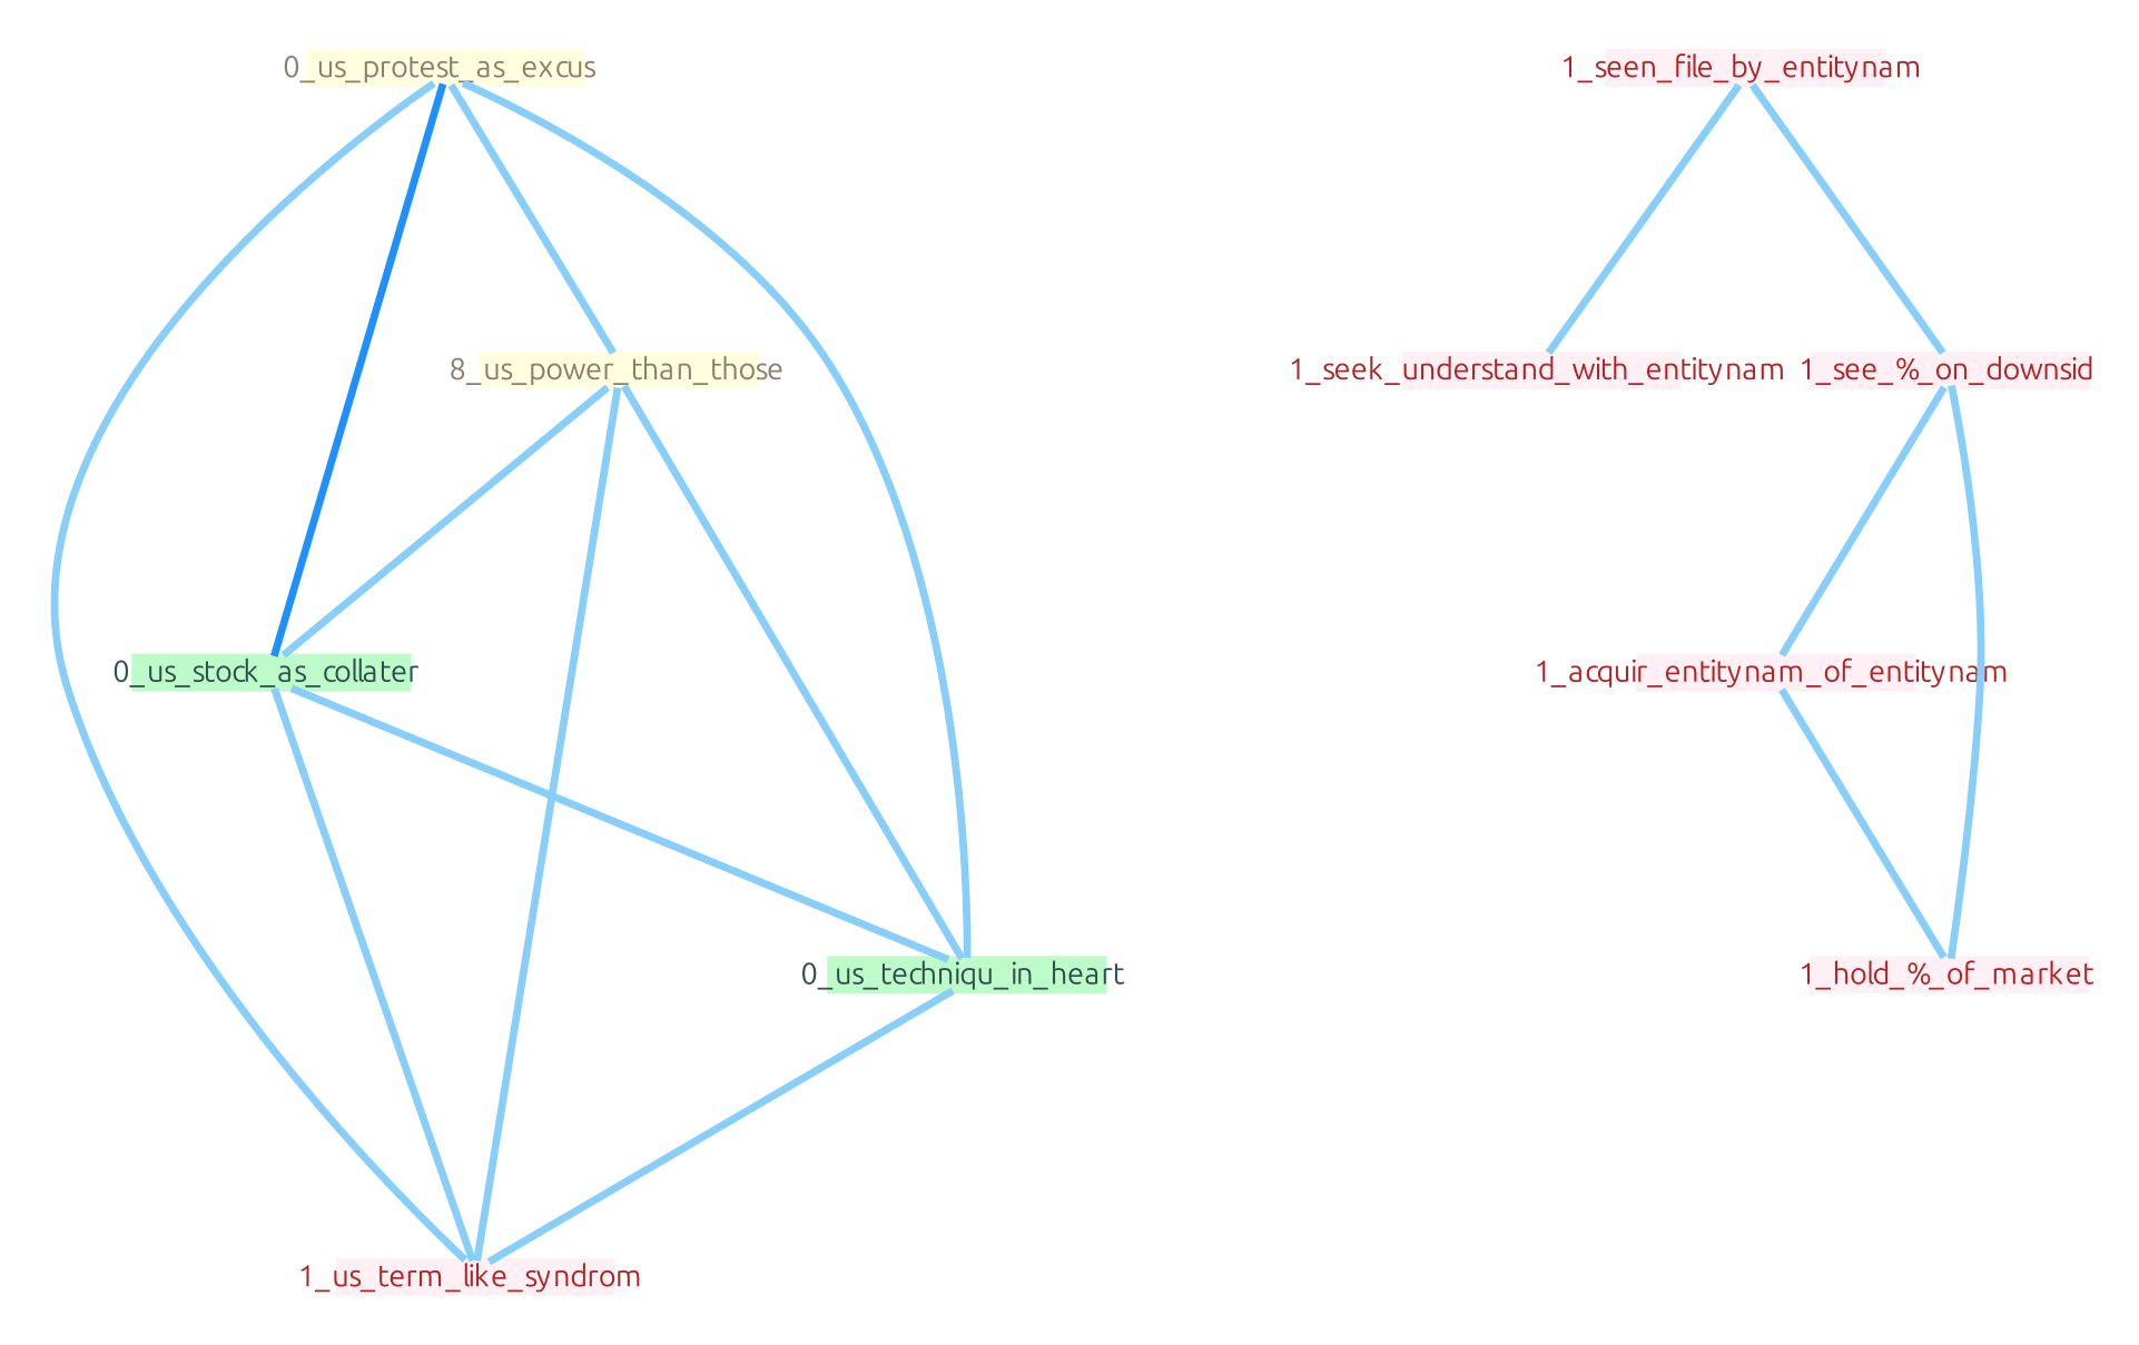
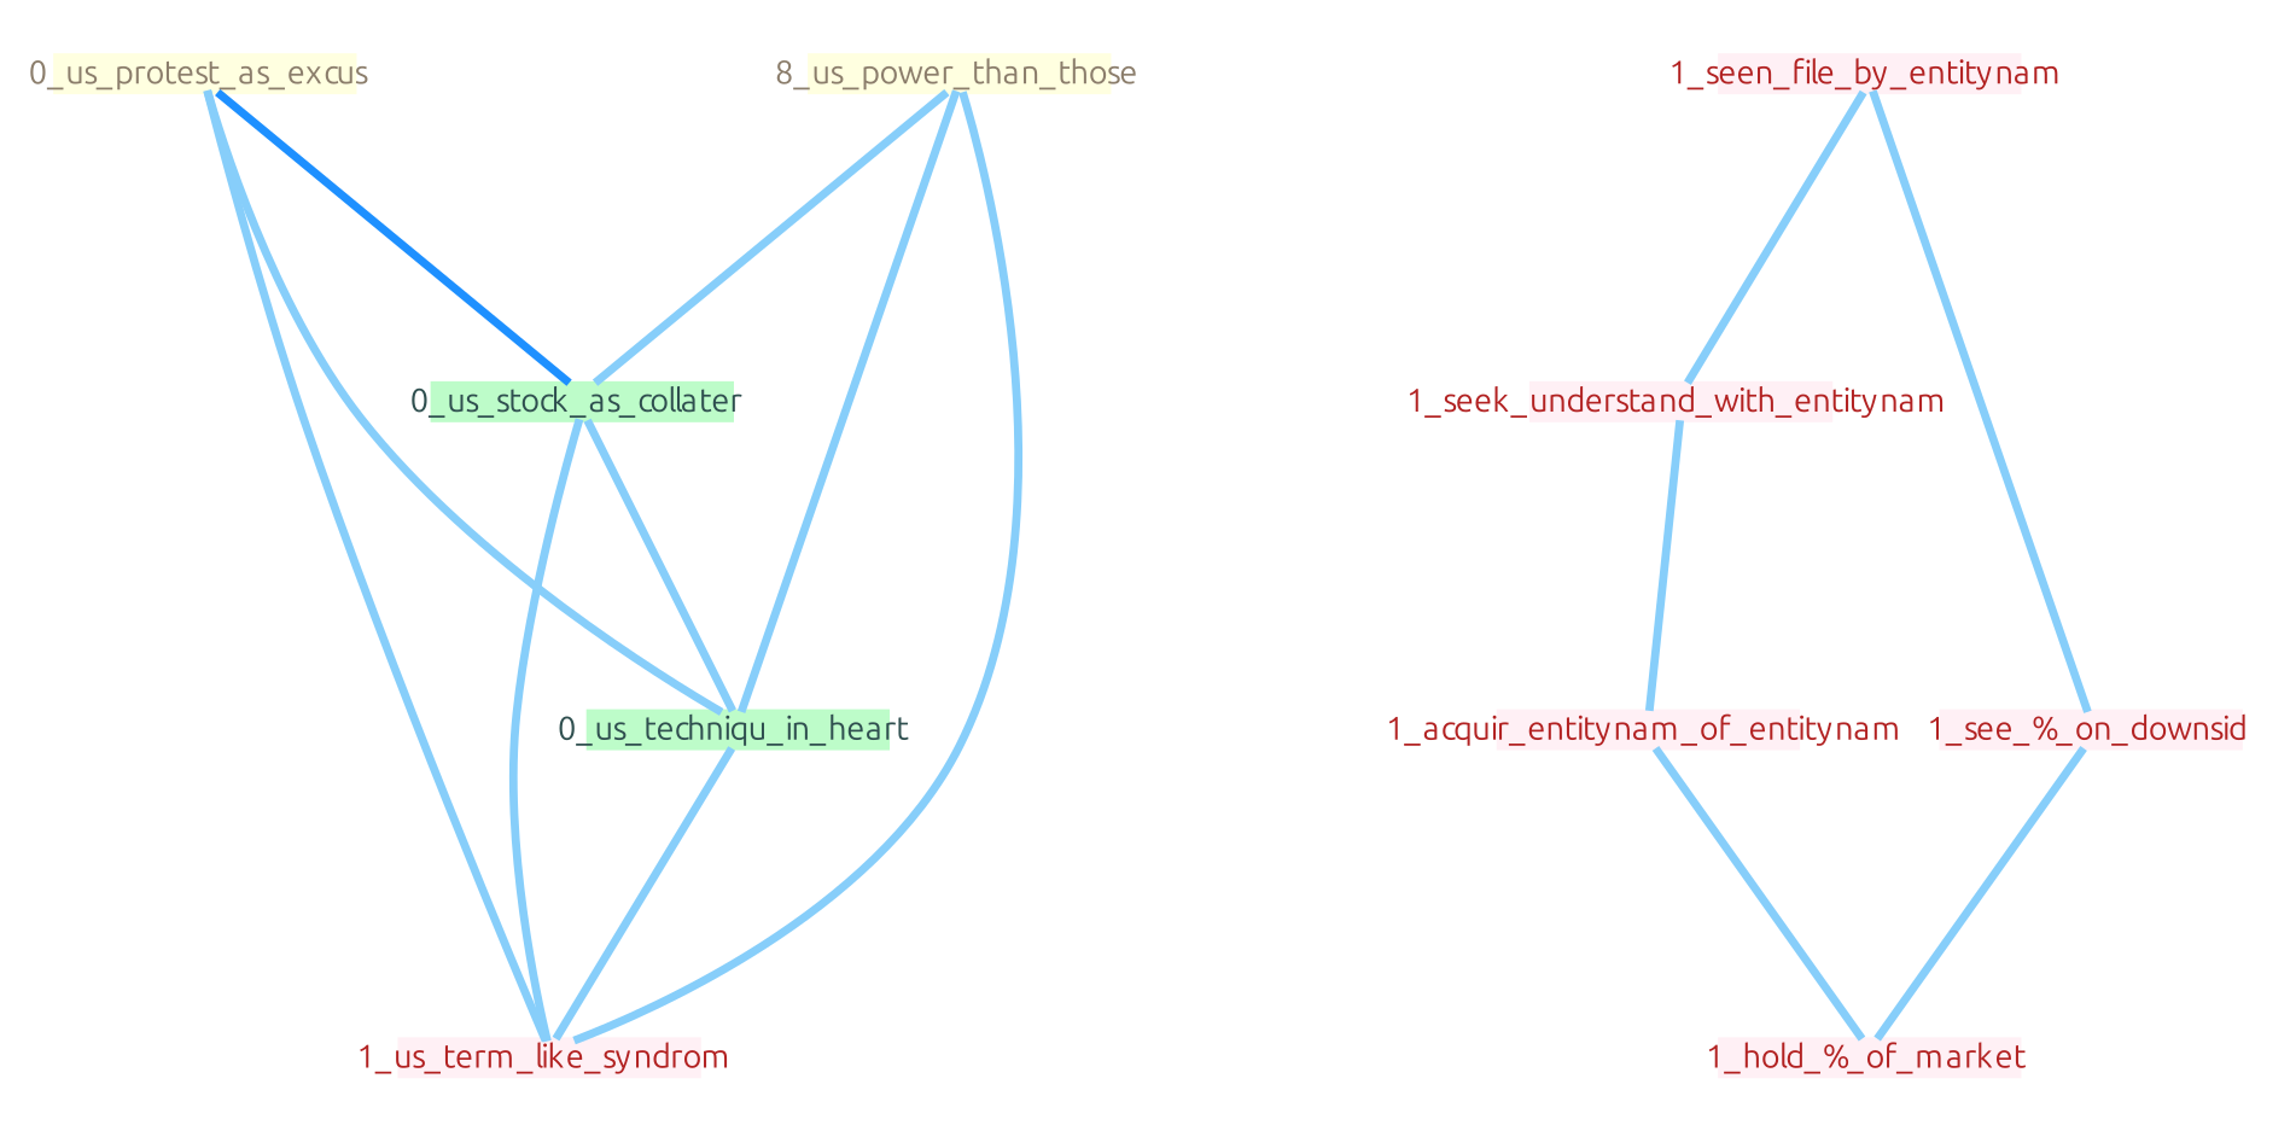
  graph {
    fontname=Ubuntu
    node [color="#fff0f5" fixedsize=true fontcolor="#b22222" fontname=Ubuntu fontsize=4 shape=polygon style=filled]
    edge [color="#87cefa" fontname=Ubuntu w=1]
    "0_us_protest_as_excus " [color="#ffffe0" fontcolor="#8b7d6b" height=.06 width=.5]
    n2 [color="#ffffe0" fontcolor="#8b7d6b" height=.06 label="8_us_power_than_those" width=.5]
    "1_seen_file_by_entitynam " [height=.06 width=.5]
    "1_seek_understand_with_entitynam " [height=.06 width=.5]
    "1_acquir_entitynam_of_entitynam " [height=.06 width=.5]
    "1_see_%_on_downsid " [height=.06 width=.5]
    "1_us_term_like_syndrom " [height=.06 width=.5]
    "1_hold_%_of_market " [height=.06 width=.5]
    "0_us_stock_as_collater " [color="#BDFCC9" fontcolor="#2f4f4f" height=.06 width=.5]
    "0_us_techniqu_in_heart " [color="#BDFCC9" fontcolor="#2f4f4f" height=.06 width=.5]
    subgraph sub_1 {
      "0_us_protest_as_excus "
      n2
    }
    subgraph sub_2 {
      "1_seen_file_by_entitynam "
      "1_seek_understand_with_entitynam "
      "1_acquir_entitynam_of_entitynam "
      "1_see_%_on_downsid "
      "1_us_term_like_syndrom "
      "1_hold_%_of_market "
    }
-   "0_us_protest_as_excus " -- n2
    "0_us_protest_as_excus " -- "1_us_term_like_syndrom "
    "0_us_protest_as_excus " -- "0_us_stock_as_collater " [color="#1e90ff" w=2]
    "0_us_protest_as_excus " -- "0_us_techniqu_in_heart "
    n2 -- "1_us_term_like_syndrom "
    n2 -- "0_us_stock_as_collater "
    n2 -- "0_us_techniqu_in_heart "
    "1_seen_file_by_entitynam " -- "1_seek_understand_with_entitynam "
    "1_seen_file_by_entitynam " -- "1_see_%_on_downsid "
-   "1_see_%_on_downsid " -- "1_acquir_entitynam_of_entitynam "
+   "1_seek_understand_with_entitynam " -- "1_acquir_entitynam_of_entitynam "
    "1_acquir_entitynam_of_entitynam " -- "1_hold_%_of_market "
    "1_see_%_on_downsid " -- "1_hold_%_of_market "
    "0_us_stock_as_collater " -- "1_us_term_like_syndrom "
    "0_us_stock_as_collater " -- "0_us_techniqu_in_heart "
    "0_us_techniqu_in_heart " -- "1_us_term_like_syndrom "
  }
